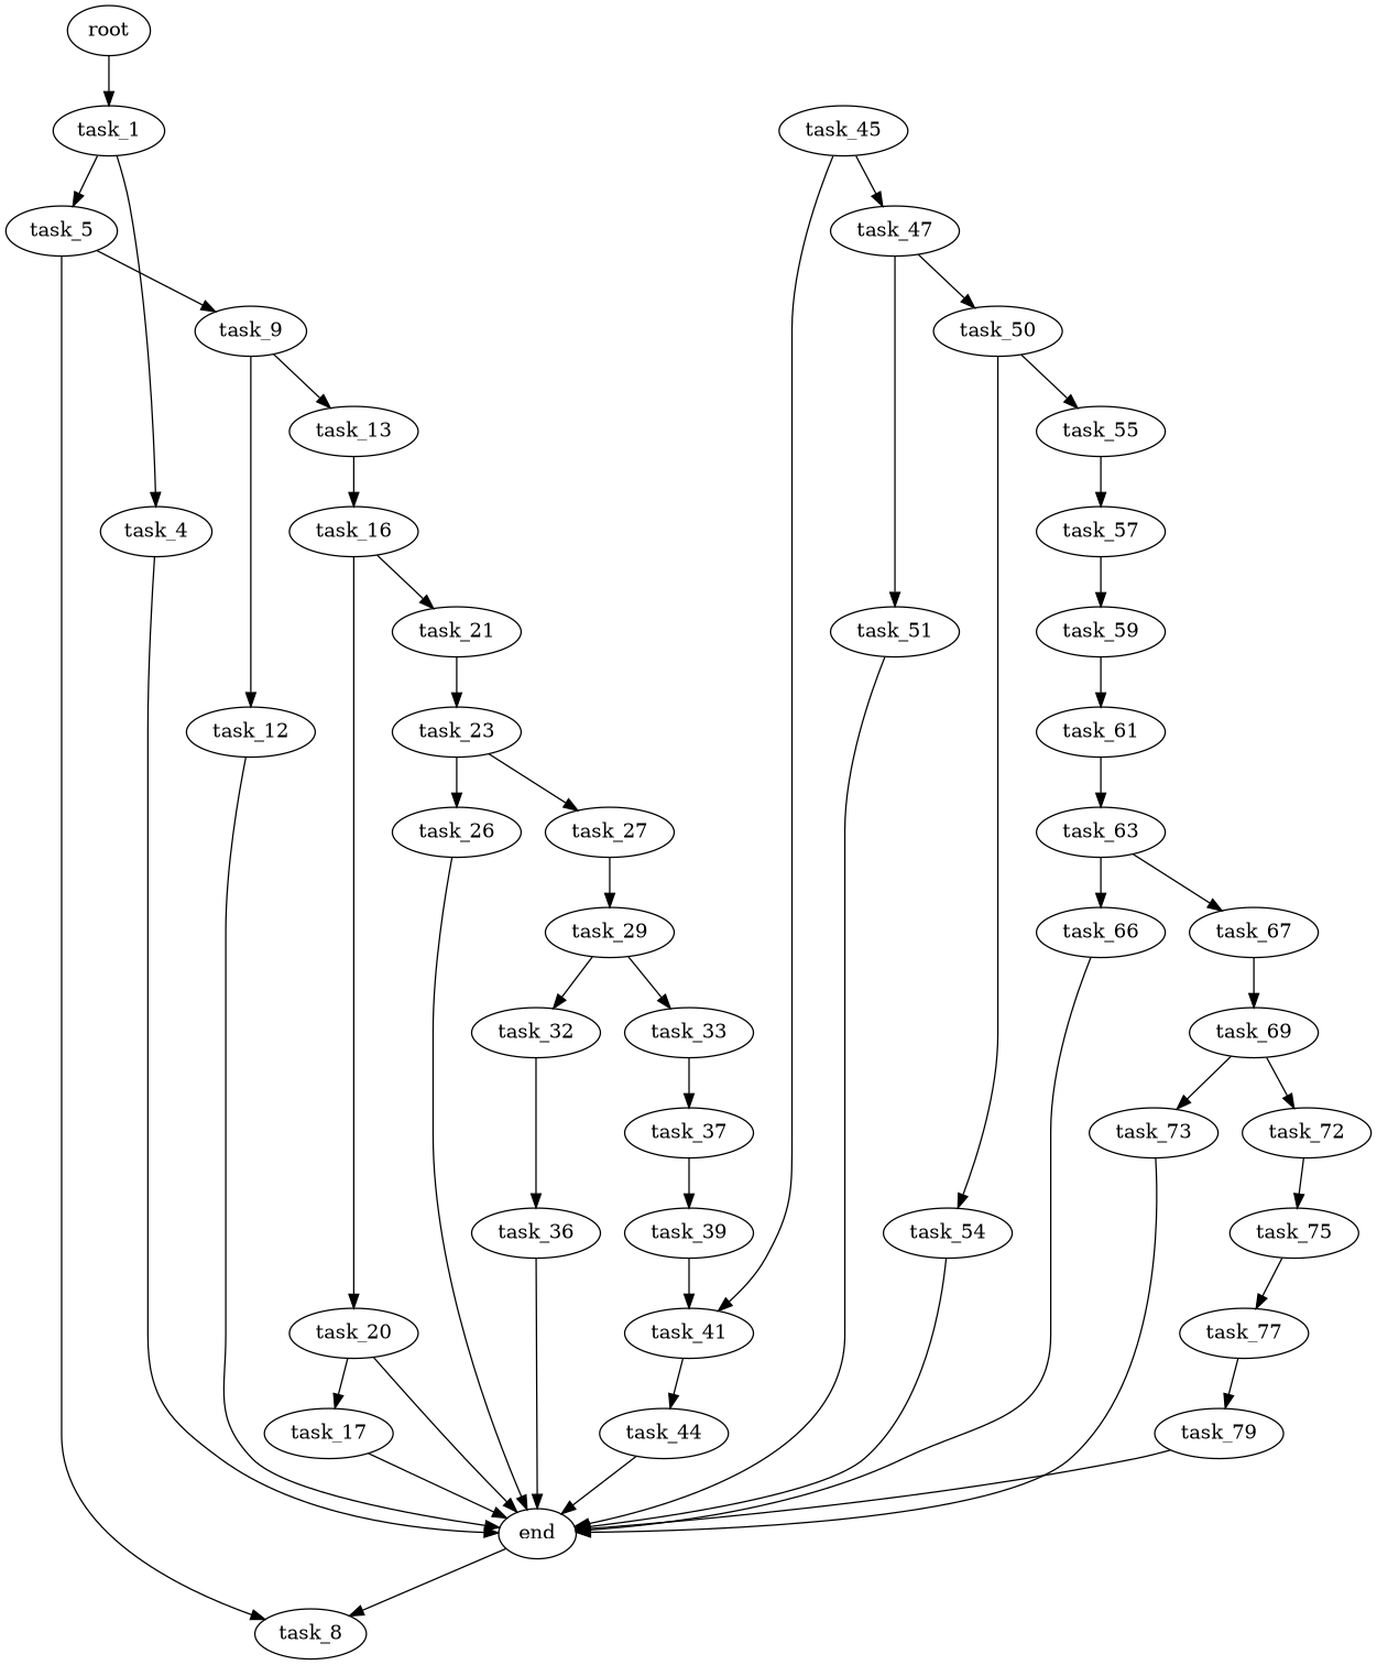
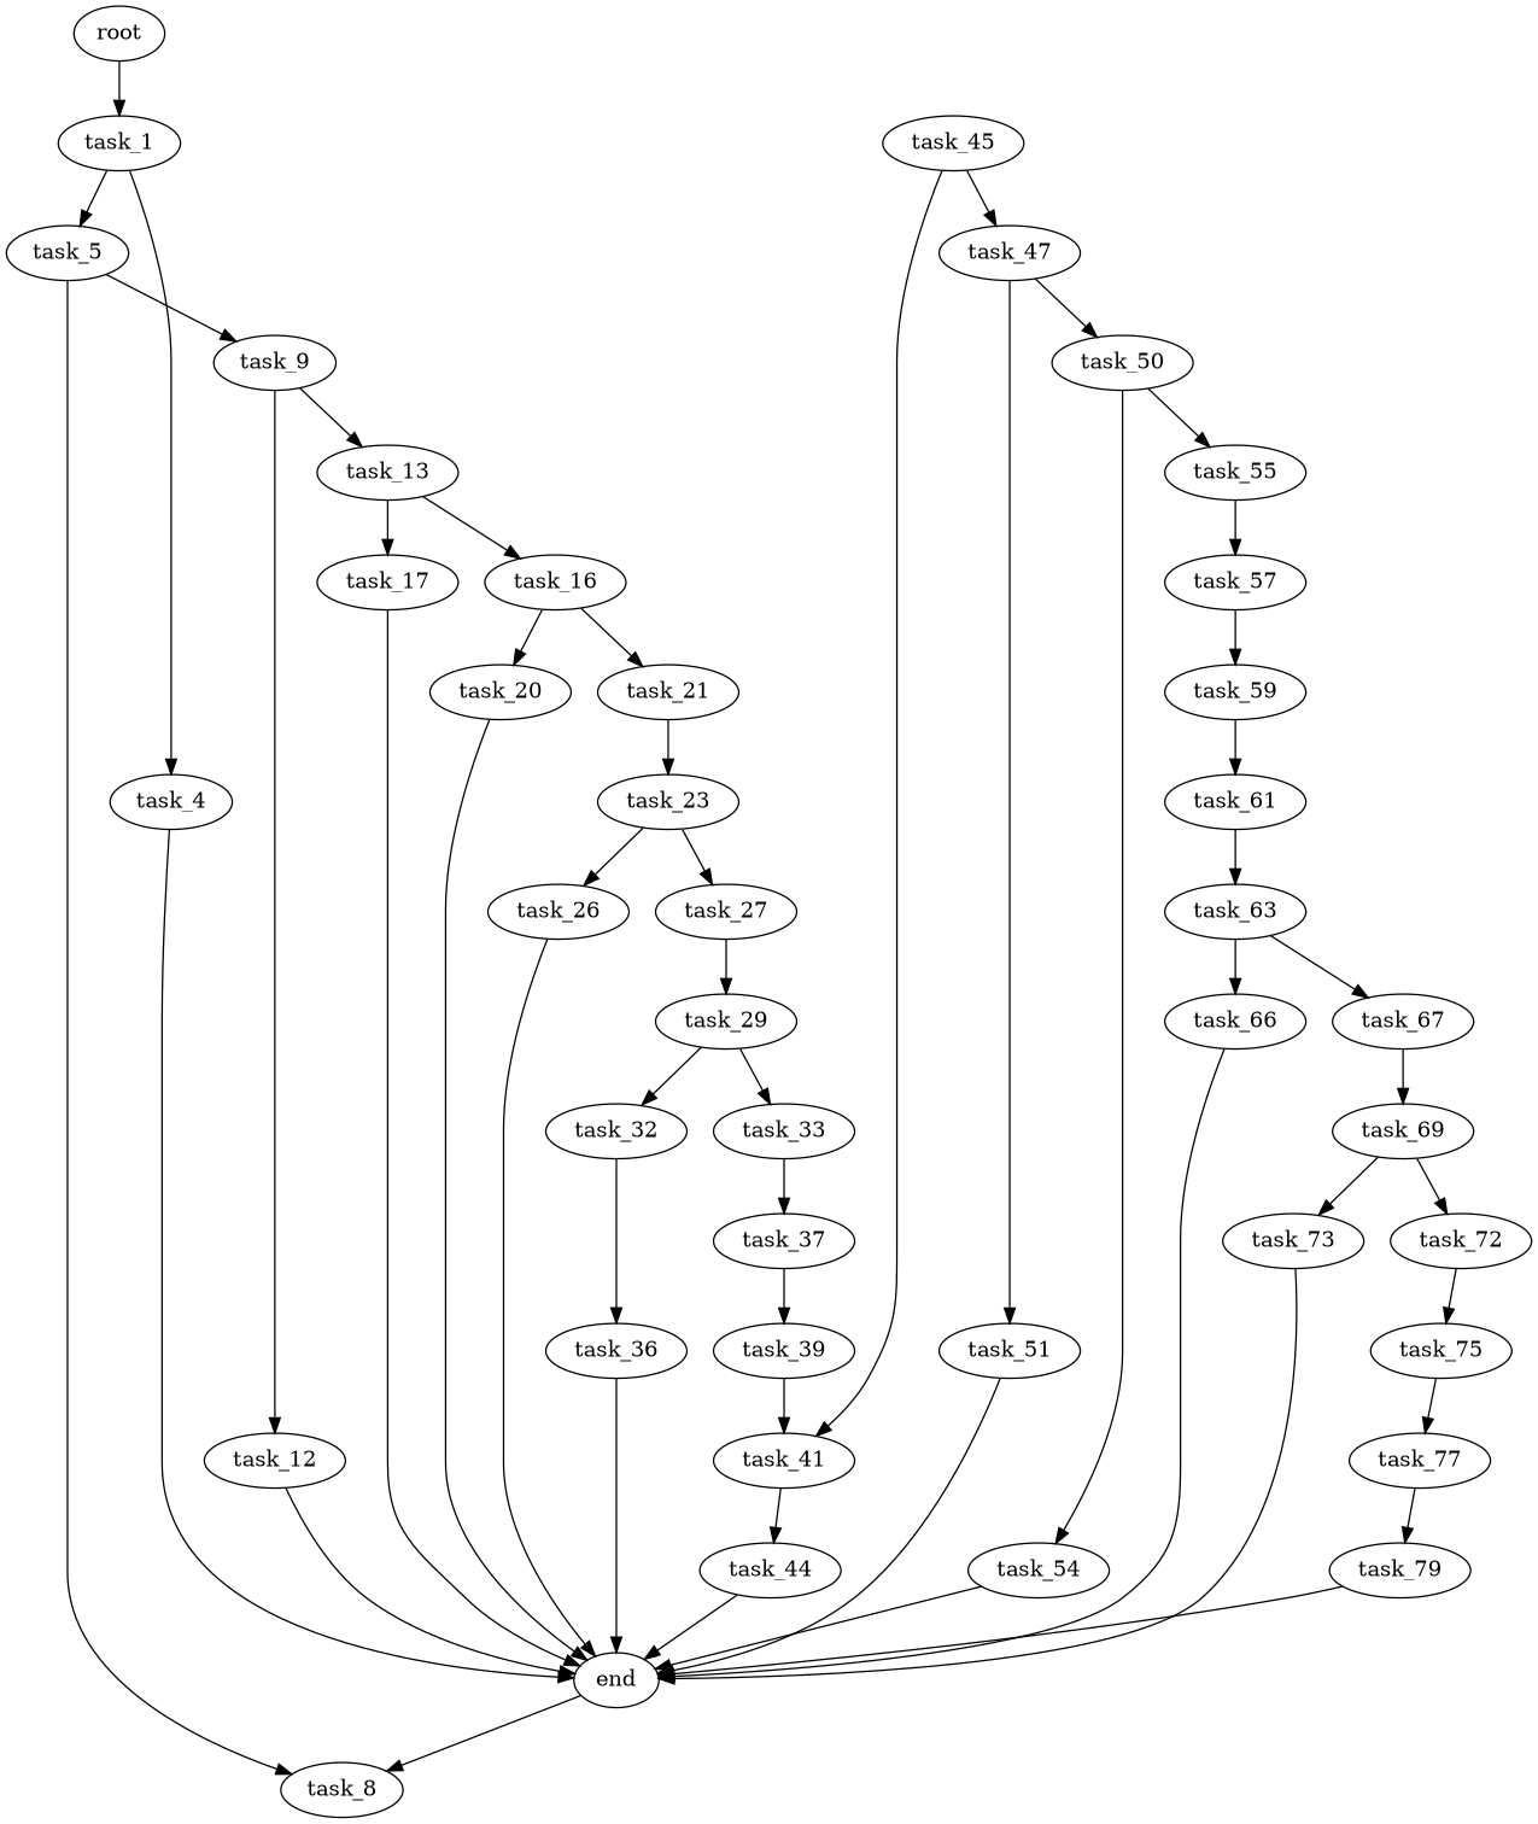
  digraph {
    root
    task_1
    task_4
    task_5
    end
    task_8
    task_9
    task_12
    task_13
    task_16
    task_17
    task_20
    task_21
    task_23
    task_26
    task_27
    task_29
    task_32
    task_33
    task_36
    task_37
    task_39
    task_41
    task_44
    task_45
    task_47
    task_50
    task_51
    task_54
    task_55
    task_57
    task_59
    task_61
    task_63
    task_66
    task_67
    task_69
    task_72
    task_73
    task_75
    task_77
    task_79
    root -> task_1
    task_1 -> task_4
    task_1 -> task_5
    task_4 -> end
    task_5 -> task_8
    task_5 -> task_9
    end -> task_8
    task_9 -> task_12
    task_9 -> task_13
    task_12 -> end
    task_13 -> task_16
-   task_20 -> task_17
+   task_13 -> task_17
    task_16 -> task_20
    task_16 -> task_21
    task_17 -> end
    task_20 -> end
    task_21 -> task_23
    task_23 -> task_26
    task_23 -> task_27
    task_26 -> end
    task_27 -> task_29
    task_29 -> task_32
    task_29 -> task_33
    task_32 -> task_36
    task_33 -> task_37
    task_36 -> end
    task_37 -> task_39
    task_39 -> task_41
    task_41 -> task_44
    task_44 -> end
    task_45 -> task_41
    task_45 -> task_47
    task_47 -> task_50
    task_47 -> task_51
    task_50 -> task_54
    task_50 -> task_55
    task_51 -> end
    task_54 -> end
    task_55 -> task_57
    task_57 -> task_59
    task_59 -> task_61
    task_61 -> task_63
    task_63 -> task_66
    task_63 -> task_67
    task_66 -> end
    task_67 -> task_69
    task_69 -> task_72
    task_69 -> task_73
    task_72 -> task_75
    task_73 -> end
    task_75 -> task_77
    task_77 -> task_79
    task_79 -> end
  }
